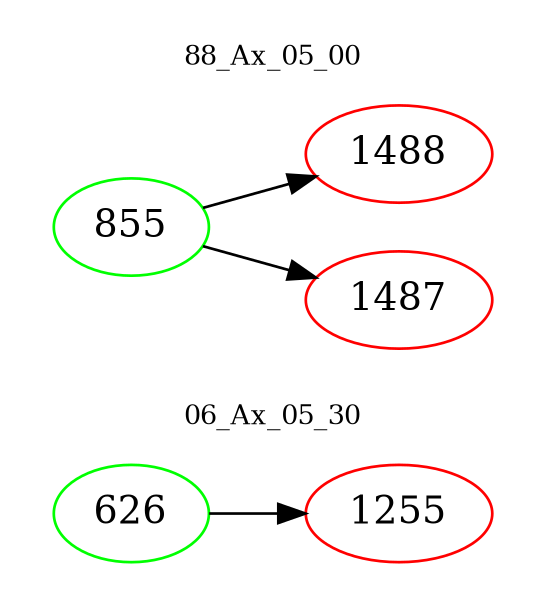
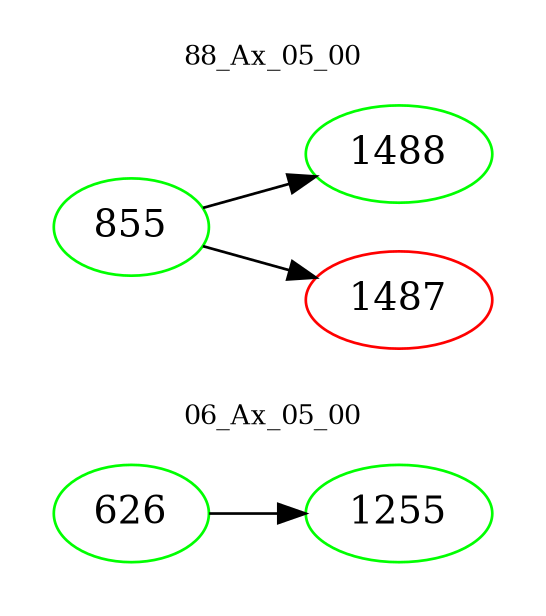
  digraph {
    rankdir=LR
    node [color=red]
    edge [color=black]
    n1 [color=green label=626]
-   n2 [label=1255]
+   n2 [color=green label=1255]
    n3 [color=green label=855]
    n4 [label=1487]
-   n5 [label=1488]
+   n5 [color=green label=1488]
    subgraph cluster_1 {
      color=white
      fontsize=10
-     label="06_Ax_05_30"
+     label="06_Ax_05_00"
      n1
      n2
    }
    subgraph cluster_2 {
      color=white
      fontsize=10
      label="88_Ax_05_00"
      n3
      n4
      n5
    }
    n1 -> n2
    n3 -> n4
    n3 -> n5
  }
